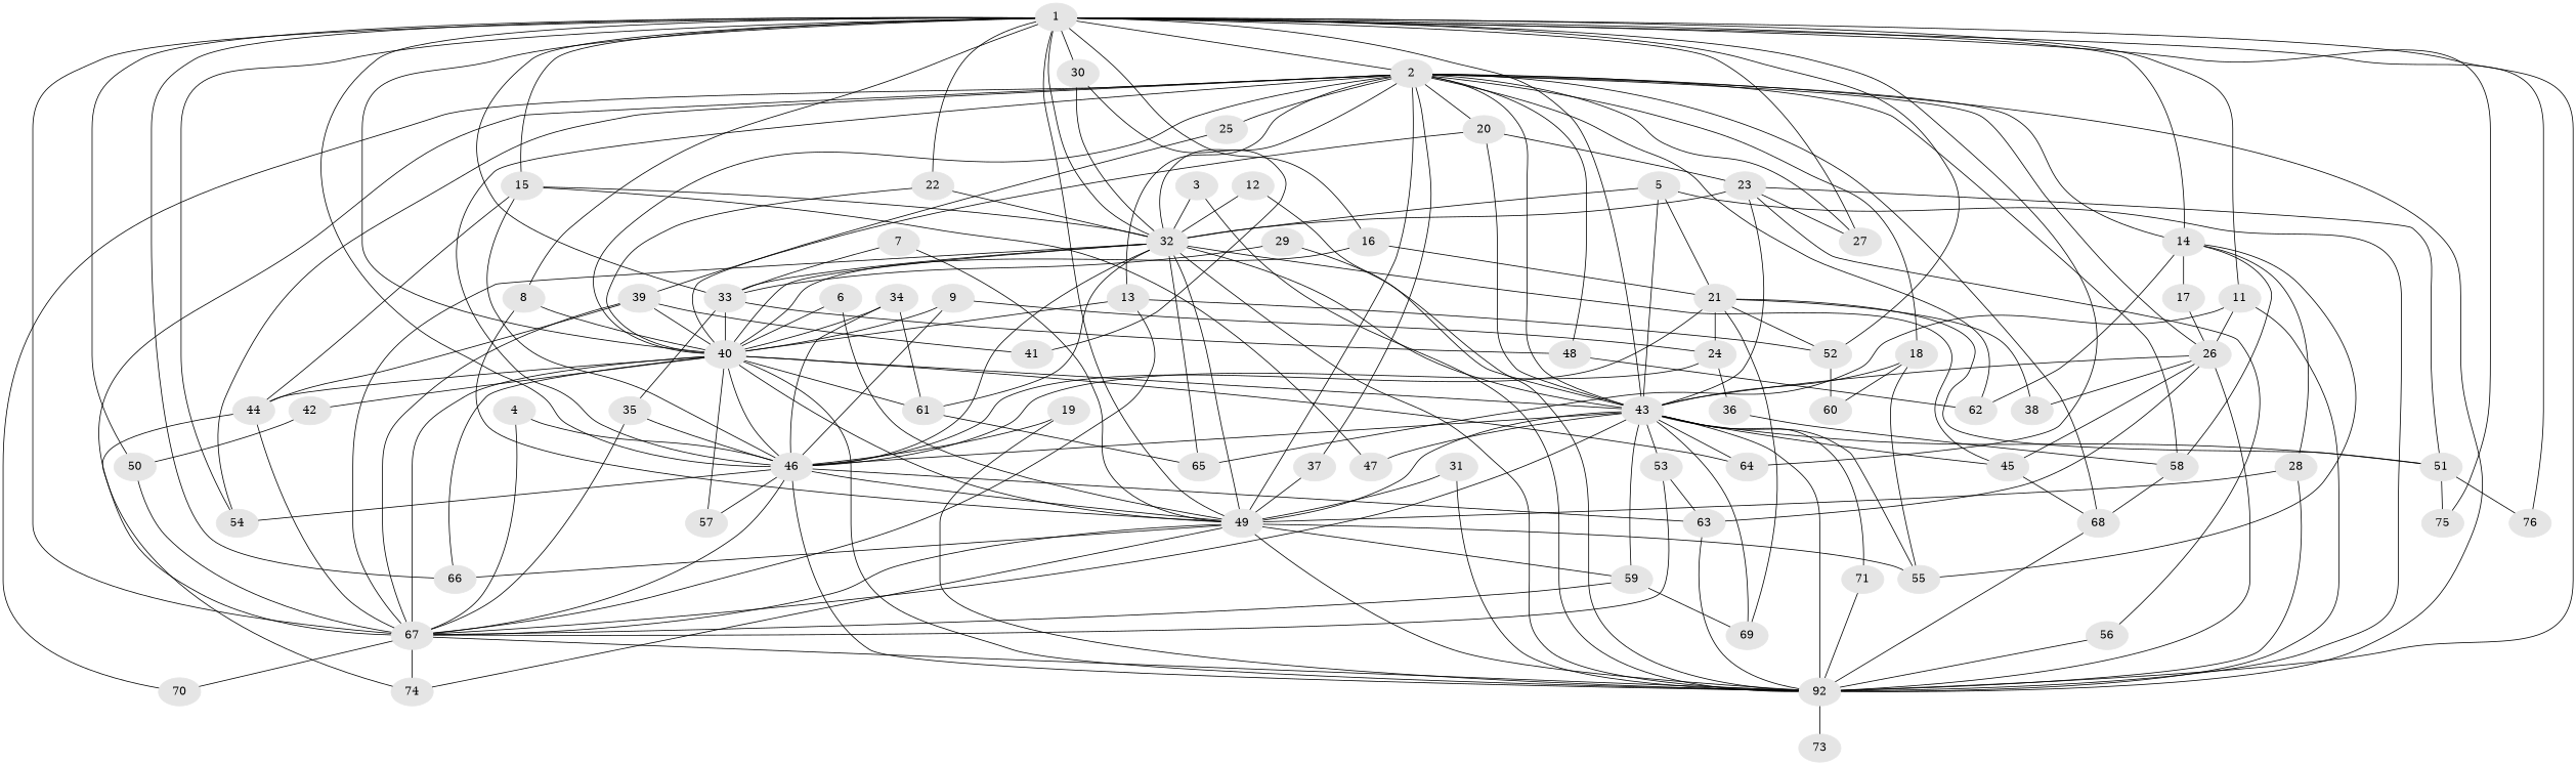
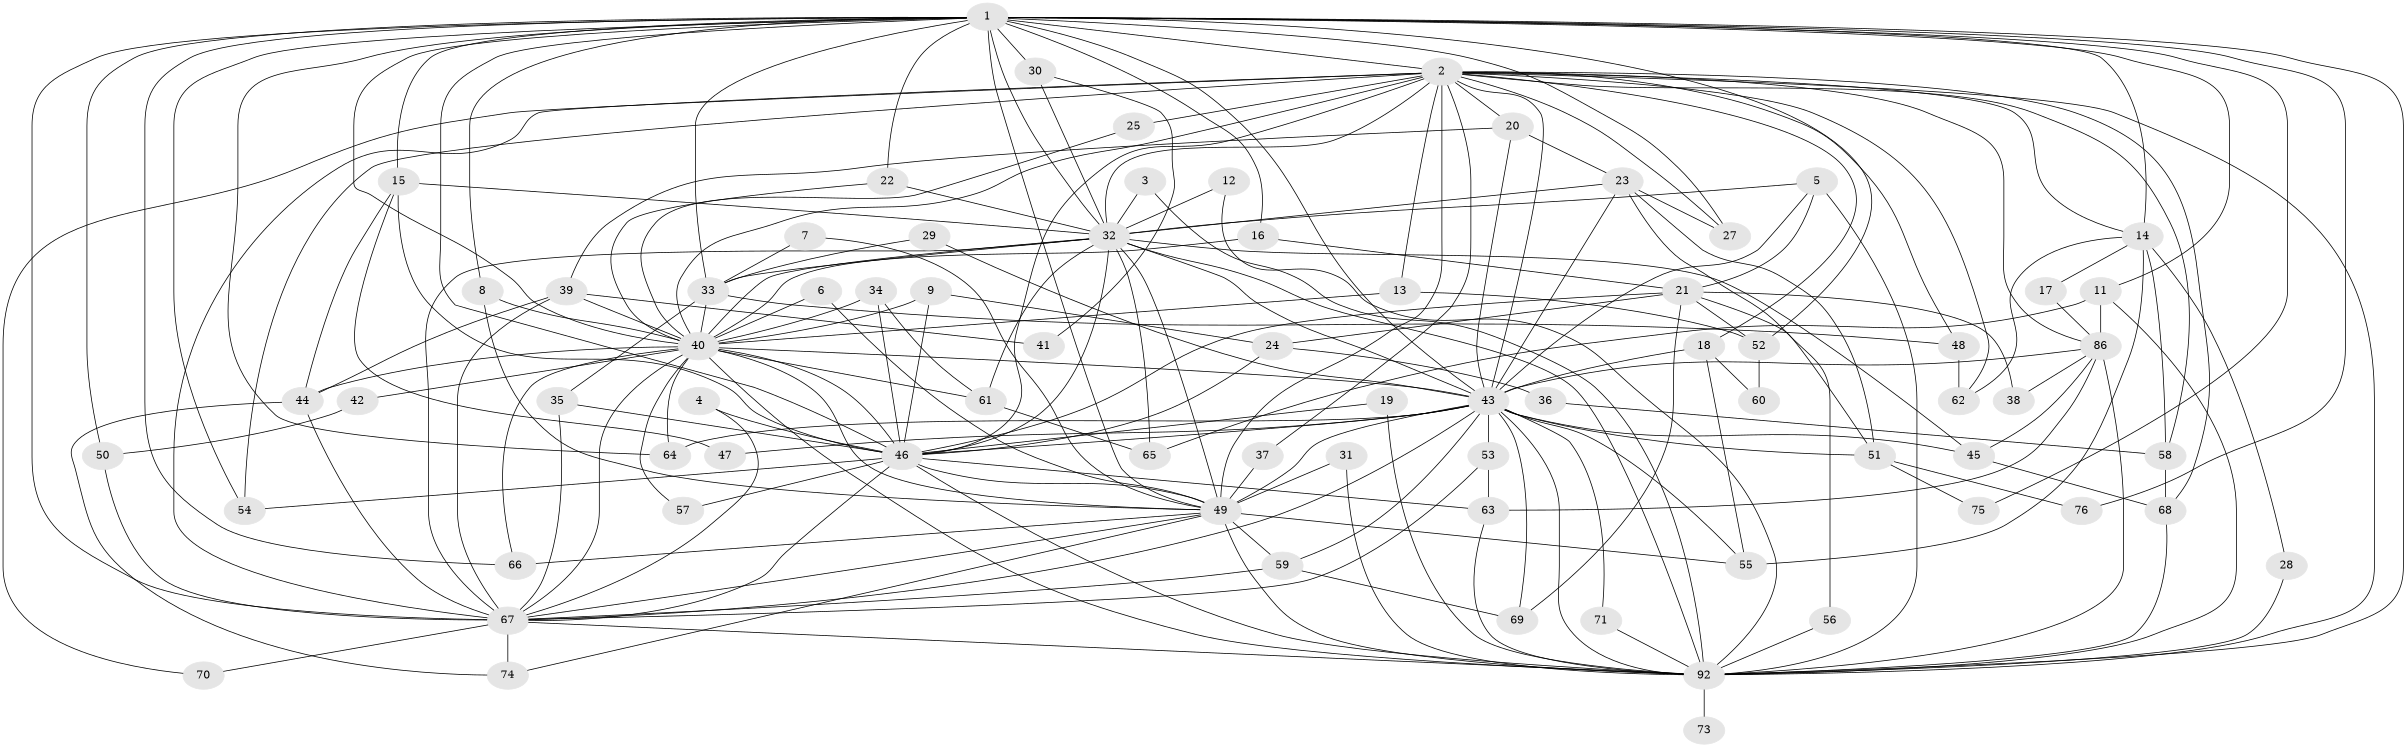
  graph {
    node [color=gray90 style=filled]
    edge [weight=1.0]
    1
    2
    8
    11
    14
    15
    16
    22
    27
    30
    32
    33
    40
    43
    46
    49
    50
    52
    54
    64
    66
    67
    n23 [label=92]
    75
    76
    13
    18
    20
    25
-   26
+   26 [label=86]
    37
    48
    58
    62
    68
    70
    65
    17
    28
    55
    44
    47
    21
    41
    45
    61
    35
    42
    57
    51
    69
    53
    59
    71
    63
    74
    60
    73
    23
    39
    38
    3
    4
    5
    24
    6
    7
    9
    36
    12
    19
    56
    29
    31
    34
    1 -- 2 [weight=3.0]
    1 -- 8
    1 -- 11
    1 -- 14
    1 -- 15
    1 -- 16
    1 -- 22
    1 -- 27
    1 -- 30 [weight=2.0]
    1 -- 32 [weight=2.0]
    1 -- 33
    1 -- 40 [weight=2.0]
    1 -- 43 [weight=2.0]
    1 -- 46 [weight=2.0]
    1 -- 49 [weight=2.0]
    1 -- 50 [weight=2.0]
    1 -- 52
    1 -- 54
    1 -- 64
    1 -- 66
    1 -- 67 [weight=2.0]
    1 -- n23 [weight=3.0]
    1 -- 75
    1 -- 76
    2 -- 14
    2 -- 27
    2 -- 32
    2 -- 40
    2 -- 43
    2 -- 46
    2 -- 49 [weight=2.0]
    2 -- 54
    2 -- 67
    2 -- n23
    2 -- 13
    2 -- 18
    2 -- 20
    2 -- 25
    2 -- 26
    2 -- 37
    2 -- 48
    2 -- 58
    2 -- 62
    2 -- 68
    2 -- 70
    8 -- 40
    8 -- 49
    11 -- n23
    11 -- 26
    11 -- 65
    14 -- 58
    14 -- 62
    14 -- 17
    14 -- 28
    14 -- 55
    15 -- 32
    15 -- 46
    15 -- 44
    15 -- 47
    16 -- 40
    16 -- 21
    22 -- 32
    22 -- 40
    30 -- 32
    30 -- 41
    32 -- 33
    32 -- 40 [weight=2.0]
    32 -- 43 [weight=2.0]
    32 -- 46 [weight=2.0]
    32 -- 49
    32 -- 67 [weight=2.0]
    32 -- n23
    32 -- 65
    32 -- 45
    32 -- 61
    33 -- 40
    33 -- 48
    33 -- 35
    40 -- 43
    40 -- 46
    40 -- 49
    40 -- 64
    40 -- 66
    40 -- 67
    40 -- n23
    40 -- 44
    40 -- 61
    40 -- 42
    40 -- 57
    43 -- 46
    43 -- 49
    43 -- 64
    43 -- 67
    43 -- n23 [weight=2.0]
    43 -- 55
    43 -- 47
    43 -- 45
    43 -- 51
    43 -- 69
    43 -- 53
    43 -- 59
    43 -- 71
    46 -- 49
    46 -- 54
    46 -- 67
    46 -- n23
    46 -- 57
    46 -- 63
    49 -- 66
    49 -- 67
    49 -- n23
    49 -- 55
    49 -- 59
    49 -- 74
    50 -- 67
    52 -- 60
    67 -- n23
    67 -- 70
    67 -- 74
    n23 -- 73
    13 -- 40
    13 -- 52
-   13 -- 67
    18 -- 43 [weight=2.0]
    18 -- 55
    18 -- 60
    20 -- 43
    20 -- 23
    20 -- 39
    25 -- 40
    26 -- 43
    26 -- n23
    26 -- 45
    26 -- 63
    26 -- 38
    37 -- 49 [weight=2.0]
    48 -- 62
    58 -- 68
    68 -- n23
    17 -- 26
-   28 -- 49
    28 -- n23
    44 -- 67
    44 -- 74
    21 -- 46
    21 -- 52
    21 -- 51
    21 -- 69
    21 -- 38
    21 -- 24
    45 -- 68
    61 -- 65
    35 -- 46
    35 -- 67
    42 -- 50
    51 -- 75
    51 -- 76
    53 -- 67
    53 -- 63
    59 -- 67
    59 -- 69
    71 -- n23
    63 -- n23
    23 -- 27
    23 -- 32
    23 -- 43
    23 -- 51
    23 -- 56
    39 -- 40
    39 -- 67
    39 -- 44
    39 -- 41
    3 -- 32
    3 -- n23
    4 -- 46
    4 -- 67
    5 -- 32
    5 -- 43
    5 -- n23
    5 -- 21
    24 -- 46
    24 -- 36
    6 -- 40
    6 -- 49
    7 -- 33
    7 -- 49
    9 -- 40
    9 -- 46
    9 -- 24
    36 -- 58
    12 -- 32
    12 -- n23
    19 -- 46
    19 -- n23
    56 -- n23
    29 -- 33
    29 -- 43
    31 -- 49
    31 -- n23
    34 -- 40
    34 -- 46
    34 -- 61
  }
